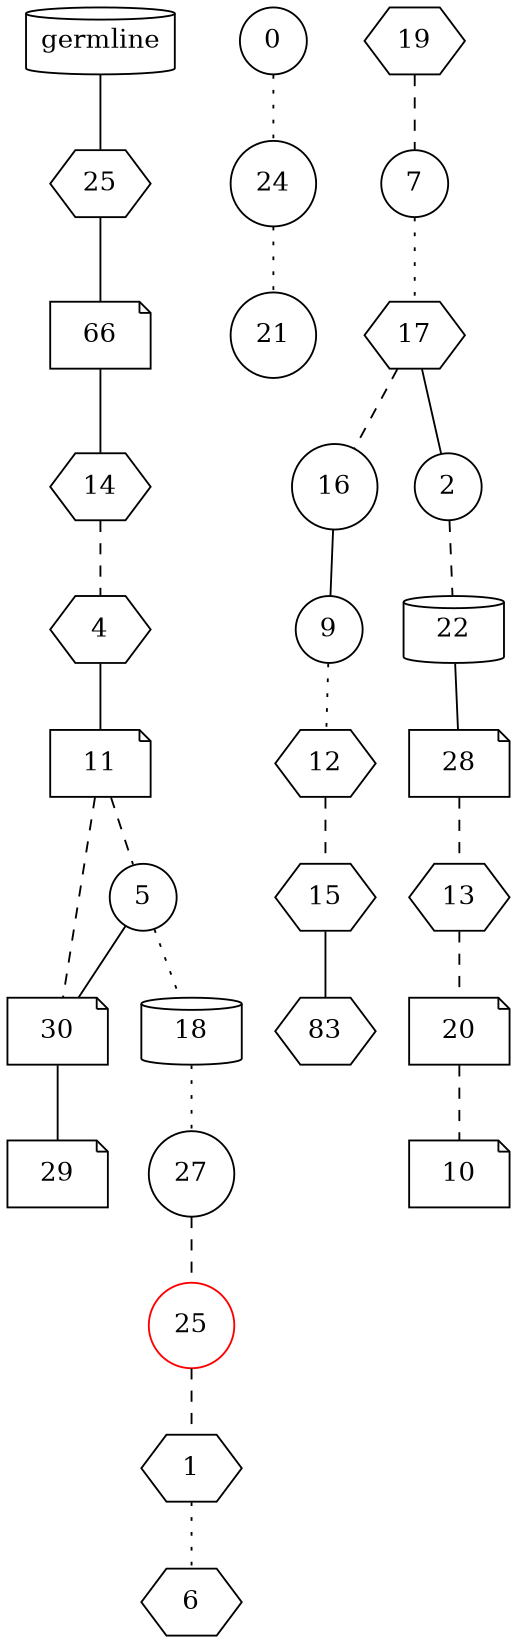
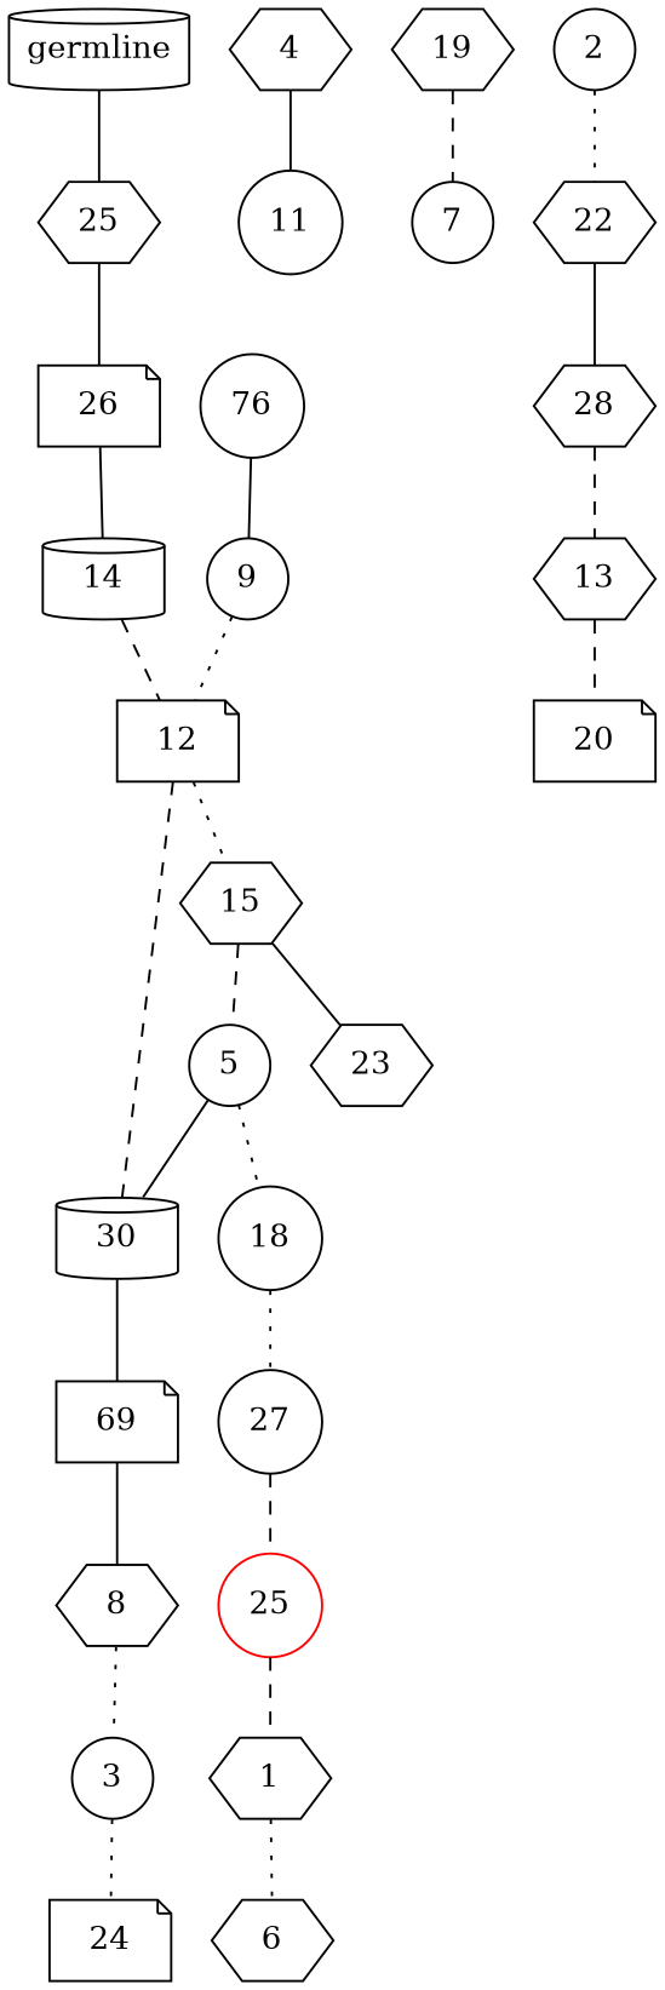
  graph {
    rankdir=UD
    splines=line
    node [shape=hexagon]
    edge [style=solid]
    n1 [label=germline shape=cylinder]
    n2 [label=25]
-   n3 [label=66 shape=note]
-   n4 [label=14]
+   n3 [label=26 shape=note]
+   n4 [label=14 shape=cylinder]
    n5 [label=4]
-   n6 [label=11 shape=note]
-   n7 [label=30 shape=note]
+   n6 [label=11 shape=circle]
+   n7 [label=30 shape=cylinder]
    n8 [label=5 shape=circle]
-   n9 [label=29 shape=note]
-   n10 [label=18 shape=cylinder]
-   n12 [label=0 shape=circle]
-   n13 [label=24 shape=circle]
-   n14 [label=21 shape=circle]
+   n9 [label=69 shape=note]
+   n10 [label=18 shape=circle]
+   n11 [label=8]
+   n12 [label=3 shape=circle]
+   n13 [label=24 shape=note]
    n15 [label=19]
    n16 [label=7 shape=circle]
    n17 [label=27 shape=circle]
-   n18 [label=17]
-   n19 [label=16 shape=circle]
+   n19 [label=76 shape=circle]
    n20 [label=2 shape=circle]
    n21 [label=9 shape=circle]
-   n22 [label=22 shape=cylinder]
-   n23 [label=12]
+   n22 [label=22]
+   n23 [label=12 shape=note]
    n24 [label=15]
-   n25 [label=83]
-   n26 [label=28 shape=note]
+   n25 [label=23]
+   n26 [label=28]
    n27 [label=13]
    n28 [label=20 shape=note]
-   n29 [label=10 shape=note]
    n30 [color=red label=25 shape=circle]
    n31 [label=1]
    n32 [label=6]
    n1 -- n2
    n2 -- n3
    n3 -- n4
-   n4 -- n5 [style=dashed]
+   n4 -- n23 [style=dashed]
    n5 -- n6
-   n6 -- n7 [style=dashed]
-   n6 -- n8 [style=dashed]
+   n23 -- n7 [style=dashed]
+   n24 -- n8 [style=dashed]
    n7 -- n9
    n8 -- n7
    n8 -- n10 [style=dotted]
+   n9 -- n11
    n10 -- n17 [style=dotted]
+   n11 -- n12 [style=dotted]
    n12 -- n13 [style=dotted]
-   n13 -- n14 [style=dotted]
    n15 -- n16 [style=dashed]
-   n16 -- n18 [style=dotted]
    n17 -- n30 [style=dashed]
-   n18 -- n19 [style=dashed]
-   n18 -- n20
    n19 -- n21
-   n20 -- n22 [style=dashed]
+   n20 -- n22 [style=dotted]
    n21 -- n23 [style=dotted]
    n22 -- n26
-   n23 -- n24 [style=dashed]
+   n23 -- n24 [style=dotted]
    n24 -- n25
    n26 -- n27 [style=dashed]
    n27 -- n28 [style=dashed]
-   n28 -- n29 [style=dashed]
    n30 -- n31 [style=dashed]
    n31 -- n32 [style=dotted]
  }
